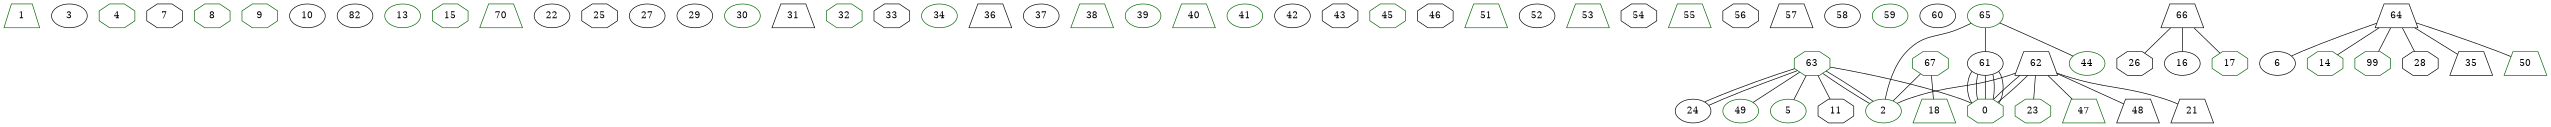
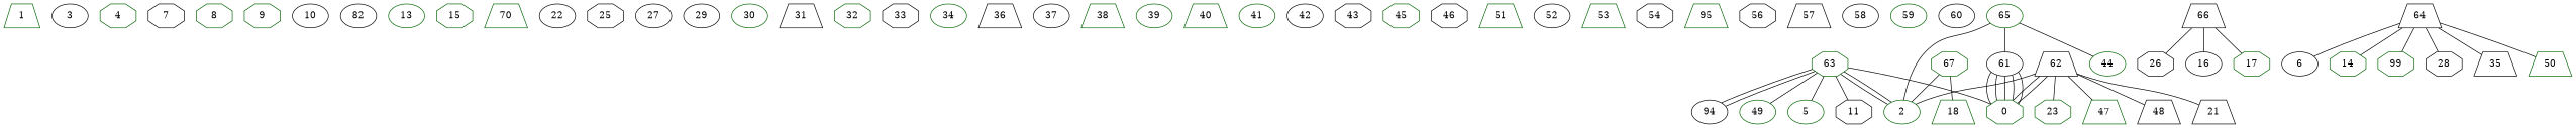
  graph {
    node [color=darkgreen shape=ellipse]
    1 [shape=trapezium]
    3 [color=black]
    4 [shape=octagon]
    7 [color=black shape=octagon]
    8 [shape=octagon]
    9 [shape=octagon]
    10 [color=black]
    n8 [color=black label=82]
    13
    15 [shape=octagon]
    n11 [label=70 shape=trapezium]
    22 [color=black]
    25 [color=black shape=octagon]
    27 [color=black]
    29 [color=black]
    30
    31 [color=black shape=trapezium]
    32 [shape=octagon]
    33 [color=black shape=octagon]
    34
    36 [color=black shape=trapezium]
    37 [color=black]
    38 [shape=trapezium]
    39
    40 [shape=trapezium]
    41
    42 [color=black]
    43 [color=black shape=octagon]
    45 [shape=octagon]
    46 [color=black shape=octagon]
    51 [shape=trapezium]
    52 [color=black]
    53 [shape=trapezium]
    54 [color=black shape=octagon]
-   55 [shape=trapezium]
+   55 [shape=trapezium label=95]
    56 [color=black shape=octagon]
    57 [color=black shape=trapezium]
    58 [color=black]
    59
    60 [color=black]
    61 [color=black]
    0 [shape=octagon]
    62 [color=black shape=trapezium]
    2
    21 [color=black shape=trapezium]
    23 [shape=octagon]
    47 [shape=trapezium]
    48 [color=black shape=trapezium]
    26 [color=black shape=octagon]
    63 [shape=octagon]
    5
    11 [color=black shape=octagon]
-   24 [color=black]
+   24 [color=black label=94]
    49
    64 [color=black shape=trapezium]
    6 [color=black]
    14 [shape=octagon]
    n58 [label=99 shape=octagon]
    28 [color=black shape=octagon]
    35 [color=black shape=trapezium]
    50 [shape=trapezium]
    65
    44
    66 [color=black shape=trapezium]
    16 [color=black]
    17 [shape=octagon]
    67 [shape=octagon]
    18 [shape=trapezium]
    61 -- 0
    61 -- 0
    61 -- 0
    61 -- 0
    61 -- 0
    62 -- 0
    62 -- 0
    62 -- 2
    62 -- 21
    62 -- 23
    62 -- 47
    62 -- 48
    63 -- 0
    63 -- 2
    63 -- 2
    63 -- 5
    63 -- 11
    63 -- 24
    63 -- 24
    63 -- 49
    64 -- 6
    64 -- 14
    64 -- n58
    64 -- 28
    64 -- 35
    64 -- 50
    65 -- 61
    65 -- 2
    65 -- 44
    66 -- 26
    66 -- 16
    66 -- 17
    67 -- 2
    67 -- 18
  }
